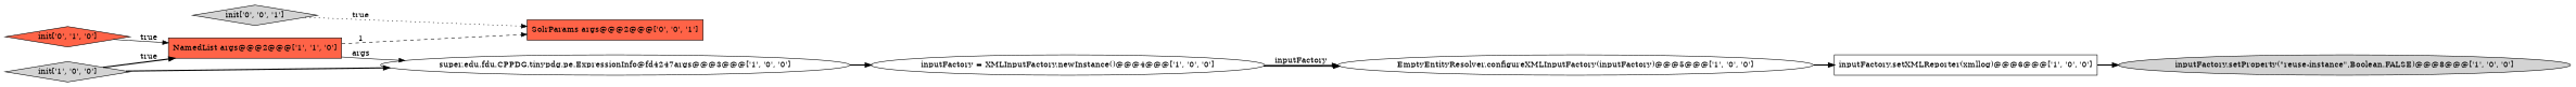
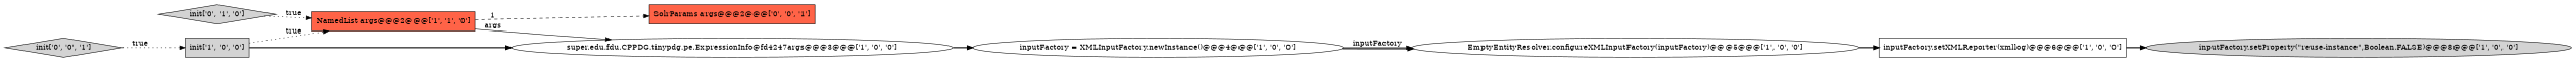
  digraph {
    rankdir=LR
    node [fillcolor=white shape=ellipse style=filled]
    edge [style=bold]
    n1 [label="inputFactory = XMLInputFactory.newInstance()@@@4@@@['1', '0', '0']"]
    n2 [label="EmptyEntityResolver.configureXMLInputFactory(inputFactory)@@@5@@@['1', '0', '0']"]
    n3 [label="inputFactory.setXMLReporter(xmllog)@@@6@@@['1', '0', '0']" shape=box]
    n4 [fillcolor=tomato label="NamedList args@@@2@@@['1', '1', '0']" shape=box]
    n5 [fillcolor=tomato label="SolrParams args@@@2@@@['0', '0', '1']" shape=box]
    n6 [label="super.edu.fdu.CPPDG.tinypdg.pe.ExpressionInfo@fd4247args@@@3@@@['1', '0', '0']"]
-   n7 [fillcolor=tomato label="init['0', '1', '0']" shape=diamond]
+   n7 [fillcolor=lightgray label="init['0', '1', '0']" shape=diamond]
    n8 [fillcolor=lightgray label="init['0', '0', '1']" shape=diamond]
    n9 [fillcolor=lightgray label="inputFactory.setProperty(\"reuse-instance\",Boolean.FALSE)@@@8@@@['1', '0', '0']"]
-   n10 [fillcolor=lightgray label="init['1', '0', '0']" shape=diamond]
+   n10 [fillcolor=lightgray label="init['1', '0', '0']" shape=box]
    n1 -> n2 [label=inputFactory style=solid]
    n1 -> n2
    n2 -> n3
    n3 -> n9
    n4 -> n5 [label=1 style=dashed]
    n4 -> n6 [label=args style=solid]
    n6 -> n1
-   n7 -> n4 [label=true style=solid]
-   n8 -> n5 [label=true style=dotted]
-   n10 -> n4 [label=true]
+   n7 -> n4 [label=true style=dotted]
+   n8 -> n10 [label=true style=dotted]
+   n10 -> n4 [label=true style=dotted]
    n10 -> n6
  }
